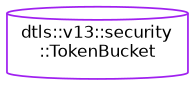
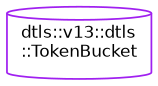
  digraph {
    rankdir=LR
-   n1 [color=purple fillcolor=white fontname=Helvetica fontsize=10 height=0.2 label="dtls::v13::security\l::TokenBucket" shape=cylinder style=filled width=0.4]
+   n1 [color=purple fillcolor=white fontname=Helvetica fontsize=10 height=0.2 label="dtls::v13::dtls\l::TokenBucket" shape=cylinder style=filled width=0.4]
  }
